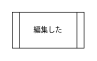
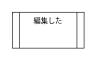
  <mxCell id="0" />
  <mxCell id="1" parent="0" />
  <mxCell id="2" value="" style="shape=process;whiteSpace=wrap;html=1;backgroundOutline=1;" vertex="1" parent="1"><mxGeometry x="20" y="20" width="120" height="60" as="geometry" /></mxCell>
- <mxCell id="3" value="編集した" style="text;html=1;strokeColor=none;fillColor=none;align=center;verticalAlign=middle;whiteSpace=wrap;rounded=0;" vertex="1" parent="1"><mxGeometry x="50" y="35" width="60" height="30" as="geometry" /></mxCell>
+ <mxCell id="3" value="編集した" style="text;html=1;strokeColor=none;fillColor=none;align=center;verticalAlign=middle;whiteSpace=wrap;rounded=0;" vertex="1" parent="1"><mxGeometry x="50" y="20" width="60" height="30" as="geometry" /></mxCell>
